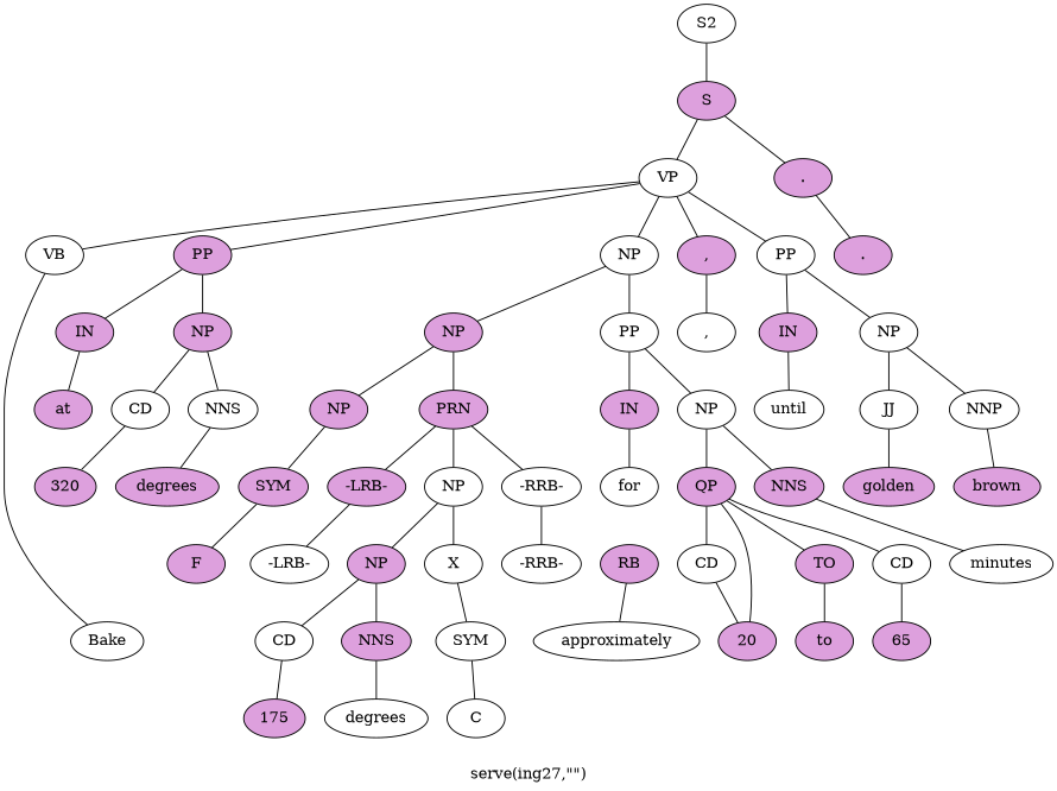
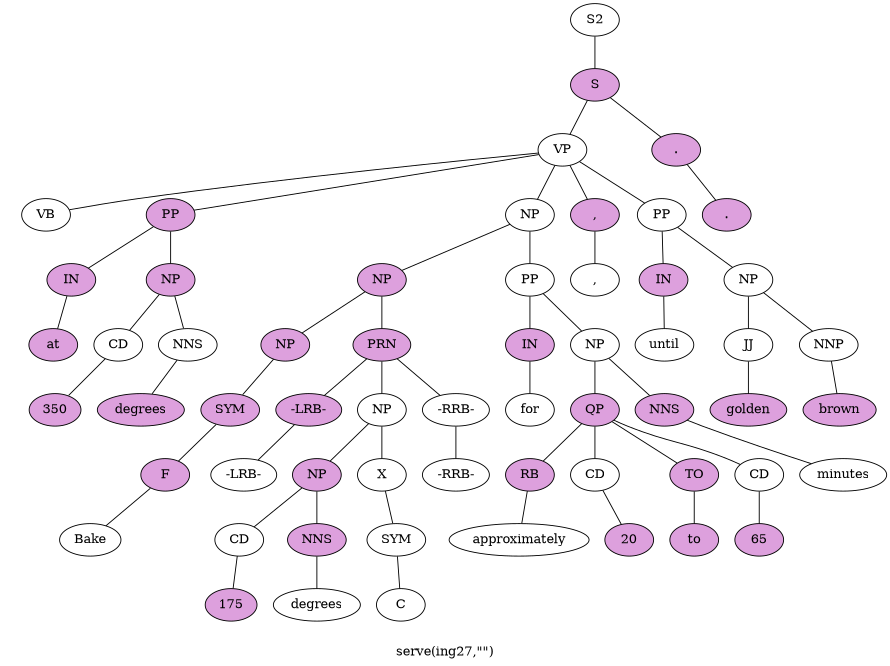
  graph {
    label="serve(ing27,\"\")"
    node [fillcolor=plum style=filled]
    n1 [fillcolor=white label=S2]
    n2 [label=S]
    n3 [fillcolor=white label=VP]
    n4 [label="."]
    n5 [fillcolor=white label=VB]
    n6 [label=PP]
    n7 [fillcolor=white label=NP]
    n8 [label=","]
    n9 [fillcolor=white label=PP]
    n10 [label="."]
    n11 [fillcolor=white label=Bake]
    n12 [label=IN]
    n13 [label=NP]
    n14 [label=NP]
    n15 [fillcolor=white label=PP]
    n16 [fillcolor=white label=","]
    n17 [label=IN]
    n18 [fillcolor=white label=NP]
    n19 [label=at]
    n20 [fillcolor=white label=CD]
    n21 [fillcolor=white label=NNS]
-   n22 [label=320]
+   n22 [label=350]
    n23 [label=degrees]
    n24 [label=NP]
    n25 [label=PRN]
    n26 [label=IN]
    n27 [fillcolor=white label=NP]
    n28 [label=SYM]
    n29 [label="-LRB-"]
    n30 [fillcolor=white label=NP]
    n31 [fillcolor=white label="-RRB-"]
    n32 [label=F]
    n33 [fillcolor=white label="-LRB-"]
    n34 [label=NP]
    n35 [fillcolor=white label=X]
    n36 [fillcolor=white label="-RRB-"]
    n37 [fillcolor=white label=CD]
    n38 [label=NNS]
    n39 [fillcolor=white label=SYM]
    n40 [label=175]
    n41 [fillcolor=white label=degrees]
    n42 [fillcolor=white label=C]
    n43 [fillcolor=white label=for]
    n44 [label=QP]
    n45 [label=NNS]
    n46 [label=RB]
    n47 [fillcolor=white label=CD]
    n48 [label=TO]
    n49 [fillcolor=white label=CD]
    n50 [fillcolor=white label=minutes]
    n51 [fillcolor=white label=approximately]
    n52 [label=20]
    n53 [label=to]
    n54 [label=65]
    n55 [fillcolor=white label=until]
    n56 [fillcolor=white label=JJ]
    n57 [fillcolor=white label=NNP]
    n58 [label=golden]
    n59 [label=brown]
    n1 -- n2
    n2 -- n3
    n2 -- n4
    n3 -- n5
    n3 -- n6
    n3 -- n7
    n3 -- n8
    n3 -- n9
    n4 -- n10
-   n5 -- n11
+   n32 -- n11
    n6 -- n12
    n6 -- n13
    n7 -- n14
    n7 -- n15
    n8 -- n16
    n9 -- n17
    n9 -- n18
    n12 -- n19
    n13 -- n20
    n13 -- n21
    n14 -- n24
    n14 -- n25
    n15 -- n26
    n15 -- n27
    n17 -- n55
    n18 -- n56
    n18 -- n57
    n20 -- n22
    n21 -- n23
    n24 -- n28
    n25 -- n29
    n25 -- n30
    n25 -- n31
    n26 -- n43
    n27 -- n44
    n27 -- n45
    n28 -- n32
    n29 -- n33
    n30 -- n34
    n30 -- n35
    n31 -- n36
    n34 -- n37
    n34 -- n38
    n35 -- n39
    n37 -- n40
    n38 -- n41
    n39 -- n42
-   n44 -- n52
+   n44 -- n46
    n44 -- n47
    n44 -- n48
    n44 -- n49
    n45 -- n50
    n46 -- n51
    n47 -- n52
    n48 -- n53
    n49 -- n54
    n56 -- n58
    n57 -- n59
  }
